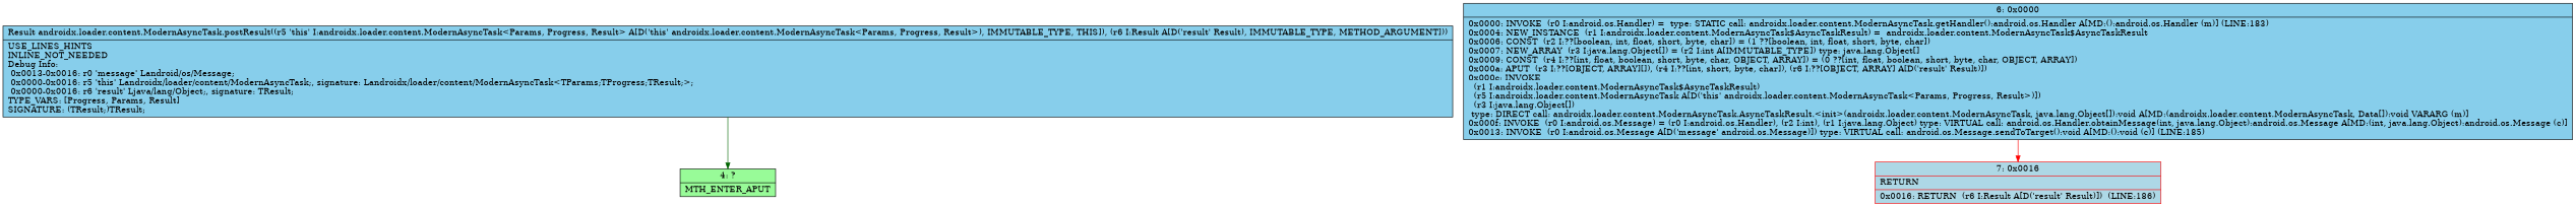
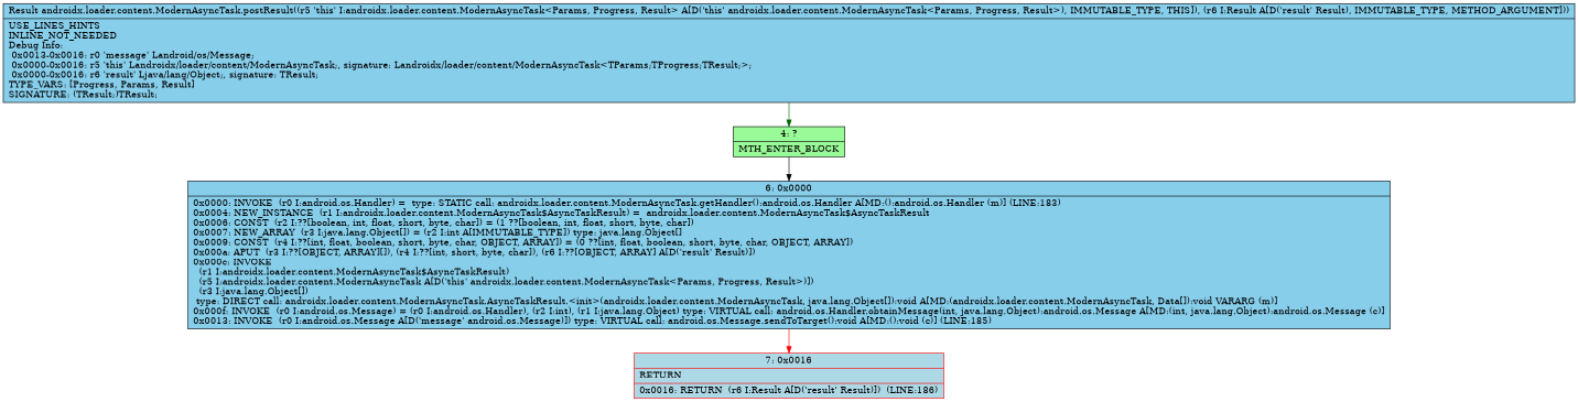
  digraph {
    node [color=black fillcolor=skyblue shape=record style=filled]
-   n1 [fillcolor=palegreen label="{4\:\ ?|MTH_ENTER_APUT\l}"]
+   n1 [fillcolor=palegreen label="{4\:\ ?|MTH_ENTER_BLOCK\l}"]
    n2 [label="{6\:\ 0x0000|0x0000: INVOKE  (r0 I:android.os.Handler) =  type: STATIC call: androidx.loader.content.ModernAsyncTask.getHandler():android.os.Handler A[MD:():android.os.Handler (m)] (LINE:183)\l0x0004: NEW_INSTANCE  (r1 I:androidx.loader.content.ModernAsyncTask$AsyncTaskResult) =  androidx.loader.content.ModernAsyncTask$AsyncTaskResult \l0x0006: CONST  (r2 I:??[boolean, int, float, short, byte, char]) = (1 ??[boolean, int, float, short, byte, char]) \l0x0007: NEW_ARRAY  (r3 I:java.lang.Object[]) = (r2 I:int A[IMMUTABLE_TYPE]) type: java.lang.Object[] \l0x0009: CONST  (r4 I:??[int, float, boolean, short, byte, char, OBJECT, ARRAY]) = (0 ??[int, float, boolean, short, byte, char, OBJECT, ARRAY]) \l0x000a: APUT  (r3 I:??[OBJECT, ARRAY][]), (r4 I:??[int, short, byte, char]), (r6 I:??[OBJECT, ARRAY] A[D('result' Result)]) \l0x000c: INVOKE  \l  (r1 I:androidx.loader.content.ModernAsyncTask$AsyncTaskResult)\l  (r5 I:androidx.loader.content.ModernAsyncTask A[D('this' androidx.loader.content.ModernAsyncTask\<Params, Progress, Result\>)])\l  (r3 I:java.lang.Object[])\l type: DIRECT call: androidx.loader.content.ModernAsyncTask.AsyncTaskResult.\<init\>(androidx.loader.content.ModernAsyncTask, java.lang.Object[]):void A[MD:(androidx.loader.content.ModernAsyncTask, Data[]):void VARARG (m)]\l0x000f: INVOKE  (r0 I:android.os.Message) = (r0 I:android.os.Handler), (r2 I:int), (r1 I:java.lang.Object) type: VIRTUAL call: android.os.Handler.obtainMessage(int, java.lang.Object):android.os.Message A[MD:(int, java.lang.Object):android.os.Message (c)]\l0x0013: INVOKE  (r0 I:android.os.Message A[D('message' android.os.Message)]) type: VIRTUAL call: android.os.Message.sendToTarget():void A[MD:():void (c)] (LINE:185)\l}"]
    n3 [color=red fillcolor=lightblue label="{7\:\ 0x0016|RETURN\l|0x0016: RETURN  (r6 I:Result A[D('result' Result)])  (LINE:186)\l}"]
    n4 [label="{Result androidx.loader.content.ModernAsyncTask.postResult((r5 'this' I:androidx.loader.content.ModernAsyncTask\<Params, Progress, Result\> A[D('this' androidx.loader.content.ModernAsyncTask\<Params, Progress, Result\>), IMMUTABLE_TYPE, THIS]), (r6 I:Result A[D('result' Result), IMMUTABLE_TYPE, METHOD_ARGUMENT]))  | USE_LINES_HINTS\lINLINE_NOT_NEEDED\lDebug Info:\l  0x0013\-0x0016: r0 'message' Landroid\/os\/Message;\l  0x0000\-0x0016: r5 'this' Landroidx\/loader\/content\/ModernAsyncTask;, signature: Landroidx\/loader\/content\/ModernAsyncTask\<TParams;TProgress;TResult;\>;\l  0x0000\-0x0016: r6 'result' Ljava\/lang\/Object;, signature: TResult;\lTYPE_VARS: [Progress, Params, Result]\lSIGNATURE: (TResult;)TResult;\l}"]
+   n1 -> n2 [color=black]
    n2 -> n3 [color=red]
    n4 -> n1 [color=darkgreen]
  }
